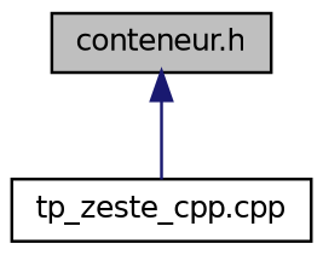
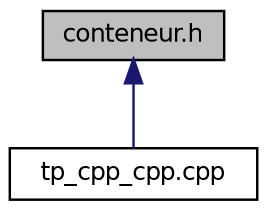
  digraph {
    node [color=black fontname=Helvetica fontsize=10 shape=record style=filled]
    n1 [fillcolor=grey75 fontcolor=black height=0.2 label="conteneur.h" width=0.4]
-   n2 [fillcolor=white height=0.2 label="tp_zeste_cpp.cpp" width=0.4]
+   n2 [fillcolor=white height=0.2 label="tp_cpp_cpp.cpp" width=0.4]
    n1 -> n2 [color=midnightblue dir=back fontname=Helvetica fontsize=10 labelfontname=Helvetica labelfontsize=10 style=solid]
  }
